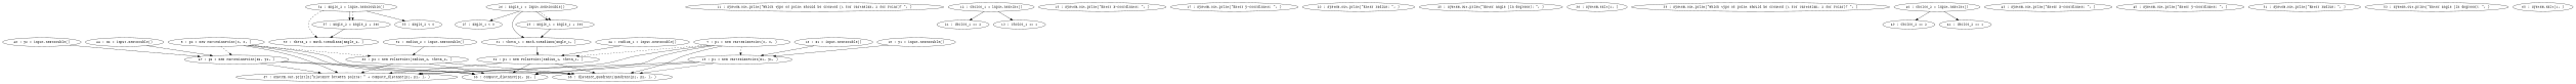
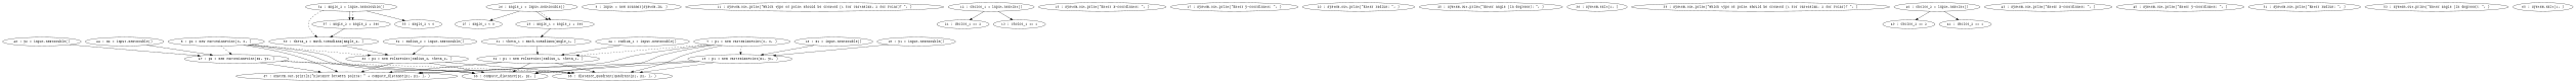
  digraph {
    fontname="Courier Prime"
    node [fontname="Courier Prime"]
    edge [fontname="Courier Prime"]
    "7 : p1 = new CartesianPoint(0, 0, )"
    "66 : compute_distance(p1, p2, )"
    "67 : System.out.println(\"Distance between points: \" + compute_distance(p1, p2, ), )"
    "68 : distance_quadrant(quadrant(p1, p2, ), )"
    "32 : p1 = new PolarPoint(radius_1, theta_1, )"
    "19 : p1 = new CartesianPoint(x1, y1, )"
    "8 : p2 = new CartesianPoint(0, 0, )"
    "47 : p2 = new CartesianPoint(x2, y2, )"
    "60 : p2 = new PolarPoint(radius_2, theta_2, )"
+   "9 : input = new Scanner(System.in, )"
    "11 : System.out.print(\"Which type of point should be created (1 for Cartesian, 2 for Polar)? \", )"
    "12 : choice_1 = input.nextInt()"
    "21 : choice_1 == 2"
    "13 : choice_1 == 1"
    "15 : System.out.print(\"Enter x-coordinate: \", )"
    "16 : x1 = input.nextDouble()"
    "17 : System.out.print(\"Enter y-coordinate: \", )"
    "18 : y1 = input.nextDouble()"
    "23 : System.out.print(\"Enter radius: \", )"
    "24 : radius_1 = input.nextDouble()"
    "25 : System.out.print(\"Enter angle (in degrees): \", )"
    "26 : angle_1 = input.nextDouble()"
    "27 : angle_1 < 0"
    "29 : angle_1 = angle_1 + 360"
    "31 : theta_1 = Math.toRadians(angle_1, )"
    "36 : System.exit(1, )"
    "39 : System.out.print(\"Which type of point should be created (1 for Cartesian, 2 for Polar)? \", )"
    "40 : choice_2 = input.nextInt()"
    "49 : choice_2 == 2"
    "41 : choice_2 == 1"
    "43 : System.out.print(\"Enter x-coordinate: \", )"
    "44 : x2 = input.nextDouble()"
    "45 : System.out.print(\"Enter y-coordinate: \", )"
    "46 : y2 = input.nextDouble()"
    "51 : System.out.print(\"Enter radius: \", )"
    "52 : radius_2 = input.nextDouble()"
    "53 : System.out.print(\"Enter angle (in degrees): \", )"
    "54 : angle_2 = input.nextDouble()"
    "55 : angle_2 < 0"
    "57 : angle_2 = angle_2 + 360"
    "59 : theta_2 = Math.toRadians(angle_2, )"
    n42 [label="65 : System.exit(1, )"]
    "7 : p1 = new CartesianPoint(0, 0, )" -> "66 : compute_distance(p1, p2, )"
    "7 : p1 = new CartesianPoint(0, 0, )" -> "67 : System.out.println(\"Distance between points: \" + compute_distance(p1, p2, ), )"
    "7 : p1 = new CartesianPoint(0, 0, )" -> "68 : distance_quadrant(quadrant(p1, p2, ), )"
    "7 : p1 = new CartesianPoint(0, 0, )" -> "32 : p1 = new PolarPoint(radius_1, theta_1, )" [style=dashed]
    "7 : p1 = new CartesianPoint(0, 0, )" -> "19 : p1 = new CartesianPoint(x1, y1, )" [style=dashed]
    "32 : p1 = new PolarPoint(radius_1, theta_1, )" -> "66 : compute_distance(p1, p2, )"
    "32 : p1 = new PolarPoint(radius_1, theta_1, )" -> "67 : System.out.println(\"Distance between points: \" + compute_distance(p1, p2, ), )"
    "32 : p1 = new PolarPoint(radius_1, theta_1, )" -> "68 : distance_quadrant(quadrant(p1, p2, ), )"
    "19 : p1 = new CartesianPoint(x1, y1, )" -> "66 : compute_distance(p1, p2, )"
    "19 : p1 = new CartesianPoint(x1, y1, )" -> "67 : System.out.println(\"Distance between points: \" + compute_distance(p1, p2, ), )"
    "19 : p1 = new CartesianPoint(x1, y1, )" -> "68 : distance_quadrant(quadrant(p1, p2, ), )"
    "8 : p2 = new CartesianPoint(0, 0, )" -> "66 : compute_distance(p1, p2, )"
    "8 : p2 = new CartesianPoint(0, 0, )" -> "67 : System.out.println(\"Distance between points: \" + compute_distance(p1, p2, ), )"
    "8 : p2 = new CartesianPoint(0, 0, )" -> "68 : distance_quadrant(quadrant(p1, p2, ), )"
    "8 : p2 = new CartesianPoint(0, 0, )" -> "47 : p2 = new CartesianPoint(x2, y2, )" [style=dashed]
    "8 : p2 = new CartesianPoint(0, 0, )" -> "60 : p2 = new PolarPoint(radius_2, theta_2, )" [style=dashed]
    "47 : p2 = new CartesianPoint(x2, y2, )" -> "66 : compute_distance(p1, p2, )"
    "47 : p2 = new CartesianPoint(x2, y2, )" -> "67 : System.out.println(\"Distance between points: \" + compute_distance(p1, p2, ), )"
-   "47 : p2 = new CartesianPoint(x2, y2, )" -> "68 : distance_quadrant(quadrant(p1, p2, ), )"
+   "47 : p2 = new CartesianPoint(x2, y2, )" -> "68 : distance_quadrant(quadrant(p1, p2, ), )" [style=dashed]
    "60 : p2 = new PolarPoint(radius_2, theta_2, )" -> "66 : compute_distance(p1, p2, )"
    "60 : p2 = new PolarPoint(radius_2, theta_2, )" -> "67 : System.out.println(\"Distance between points: \" + compute_distance(p1, p2, ), )"
    "60 : p2 = new PolarPoint(radius_2, theta_2, )" -> "68 : distance_quadrant(quadrant(p1, p2, ), )"
    "12 : choice_1 = input.nextInt()" -> "21 : choice_1 == 2"
    "12 : choice_1 = input.nextInt()" -> "13 : choice_1 == 1"
    "16 : x1 = input.nextDouble()" -> "19 : p1 = new CartesianPoint(x1, y1, )"
    "18 : y1 = input.nextDouble()" -> "19 : p1 = new CartesianPoint(x1, y1, )"
    "24 : radius_1 = input.nextDouble()" -> "32 : p1 = new PolarPoint(radius_1, theta_1, )"
    "26 : angle_1 = input.nextDouble()" -> "27 : angle_1 < 0"
    "26 : angle_1 = input.nextDouble()" -> "29 : angle_1 = angle_1 + 360"
    "26 : angle_1 = input.nextDouble()" -> "29 : angle_1 = angle_1 + 360" [style=dashed]
-   "26 : angle_1 = input.nextDouble()" -> "31 : theta_1 = Math.toRadians(angle_1, )"
    "29 : angle_1 = angle_1 + 360" -> "31 : theta_1 = Math.toRadians(angle_1, )"
    "31 : theta_1 = Math.toRadians(angle_1, )" -> "32 : p1 = new PolarPoint(radius_1, theta_1, )"
    "40 : choice_2 = input.nextInt()" -> "49 : choice_2 == 2"
    "40 : choice_2 = input.nextInt()" -> "41 : choice_2 == 1"
    "44 : x2 = input.nextDouble()" -> "47 : p2 = new CartesianPoint(x2, y2, )"
    "46 : y2 = input.nextDouble()" -> "47 : p2 = new CartesianPoint(x2, y2, )"
    "52 : radius_2 = input.nextDouble()" -> "60 : p2 = new PolarPoint(radius_2, theta_2, )"
    "54 : angle_2 = input.nextDouble()" -> "55 : angle_2 < 0"
    "54 : angle_2 = input.nextDouble()" -> "57 : angle_2 = angle_2 + 360"
    "54 : angle_2 = input.nextDouble()" -> "57 : angle_2 = angle_2 + 360" [style=dashed]
    "54 : angle_2 = input.nextDouble()" -> "59 : theta_2 = Math.toRadians(angle_2, )" [style=dashed]
    "57 : angle_2 = angle_2 + 360" -> "59 : theta_2 = Math.toRadians(angle_2, )"
+   "59 : theta_2 = Math.toRadians(angle_2, )" -> "60 : p2 = new PolarPoint(radius_2, theta_2, )"
  }
